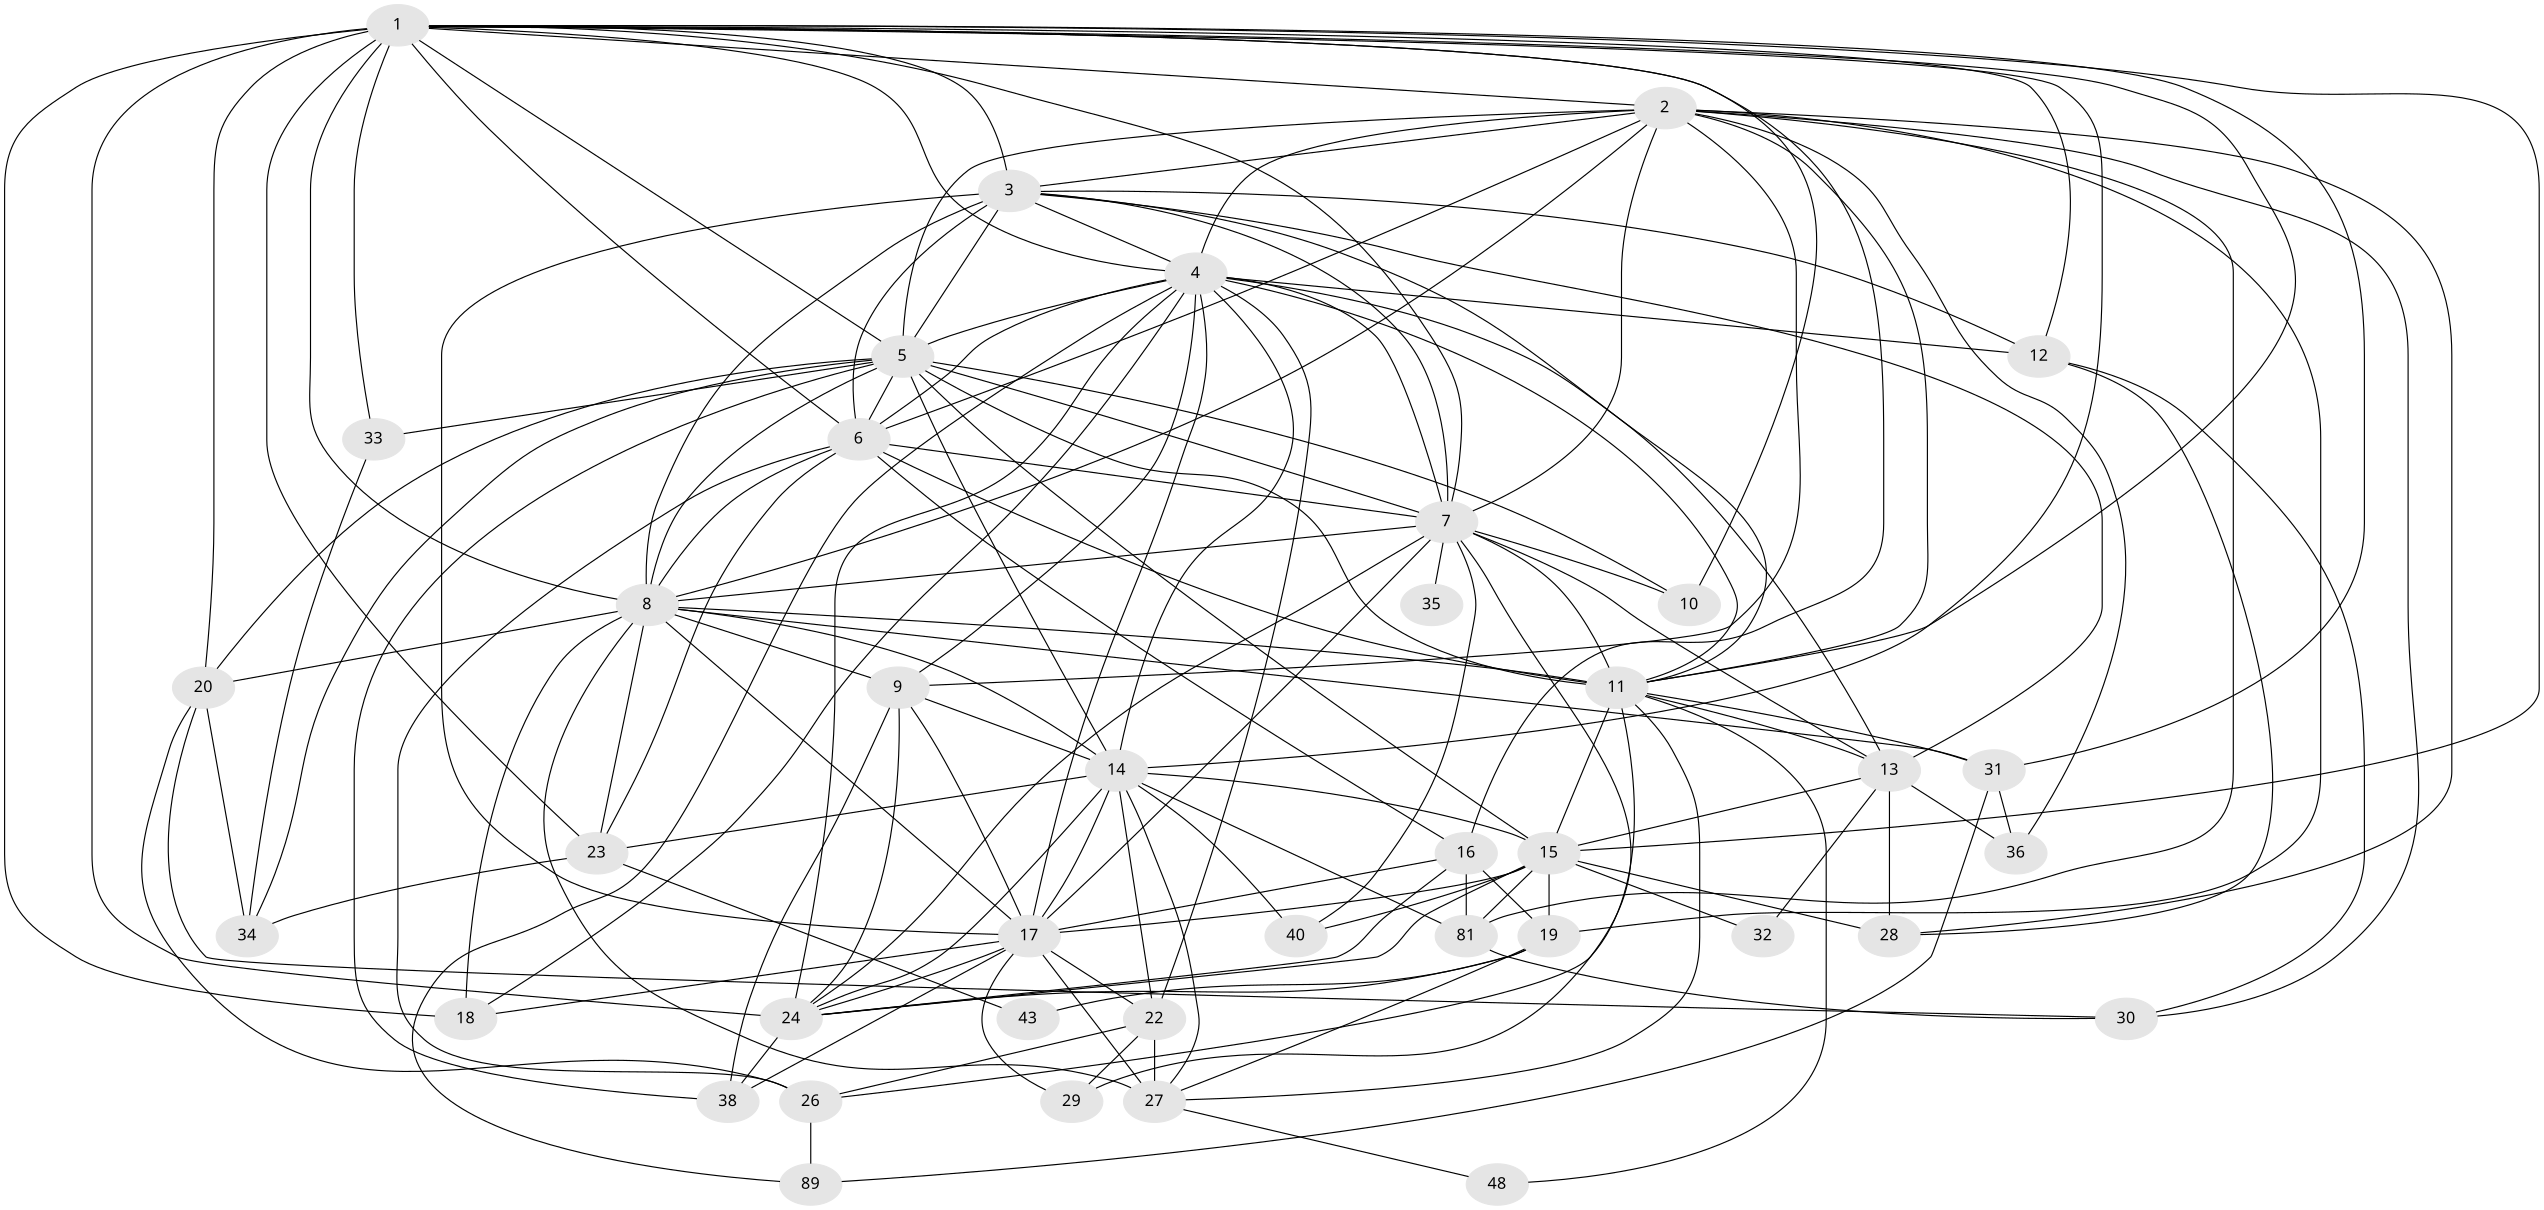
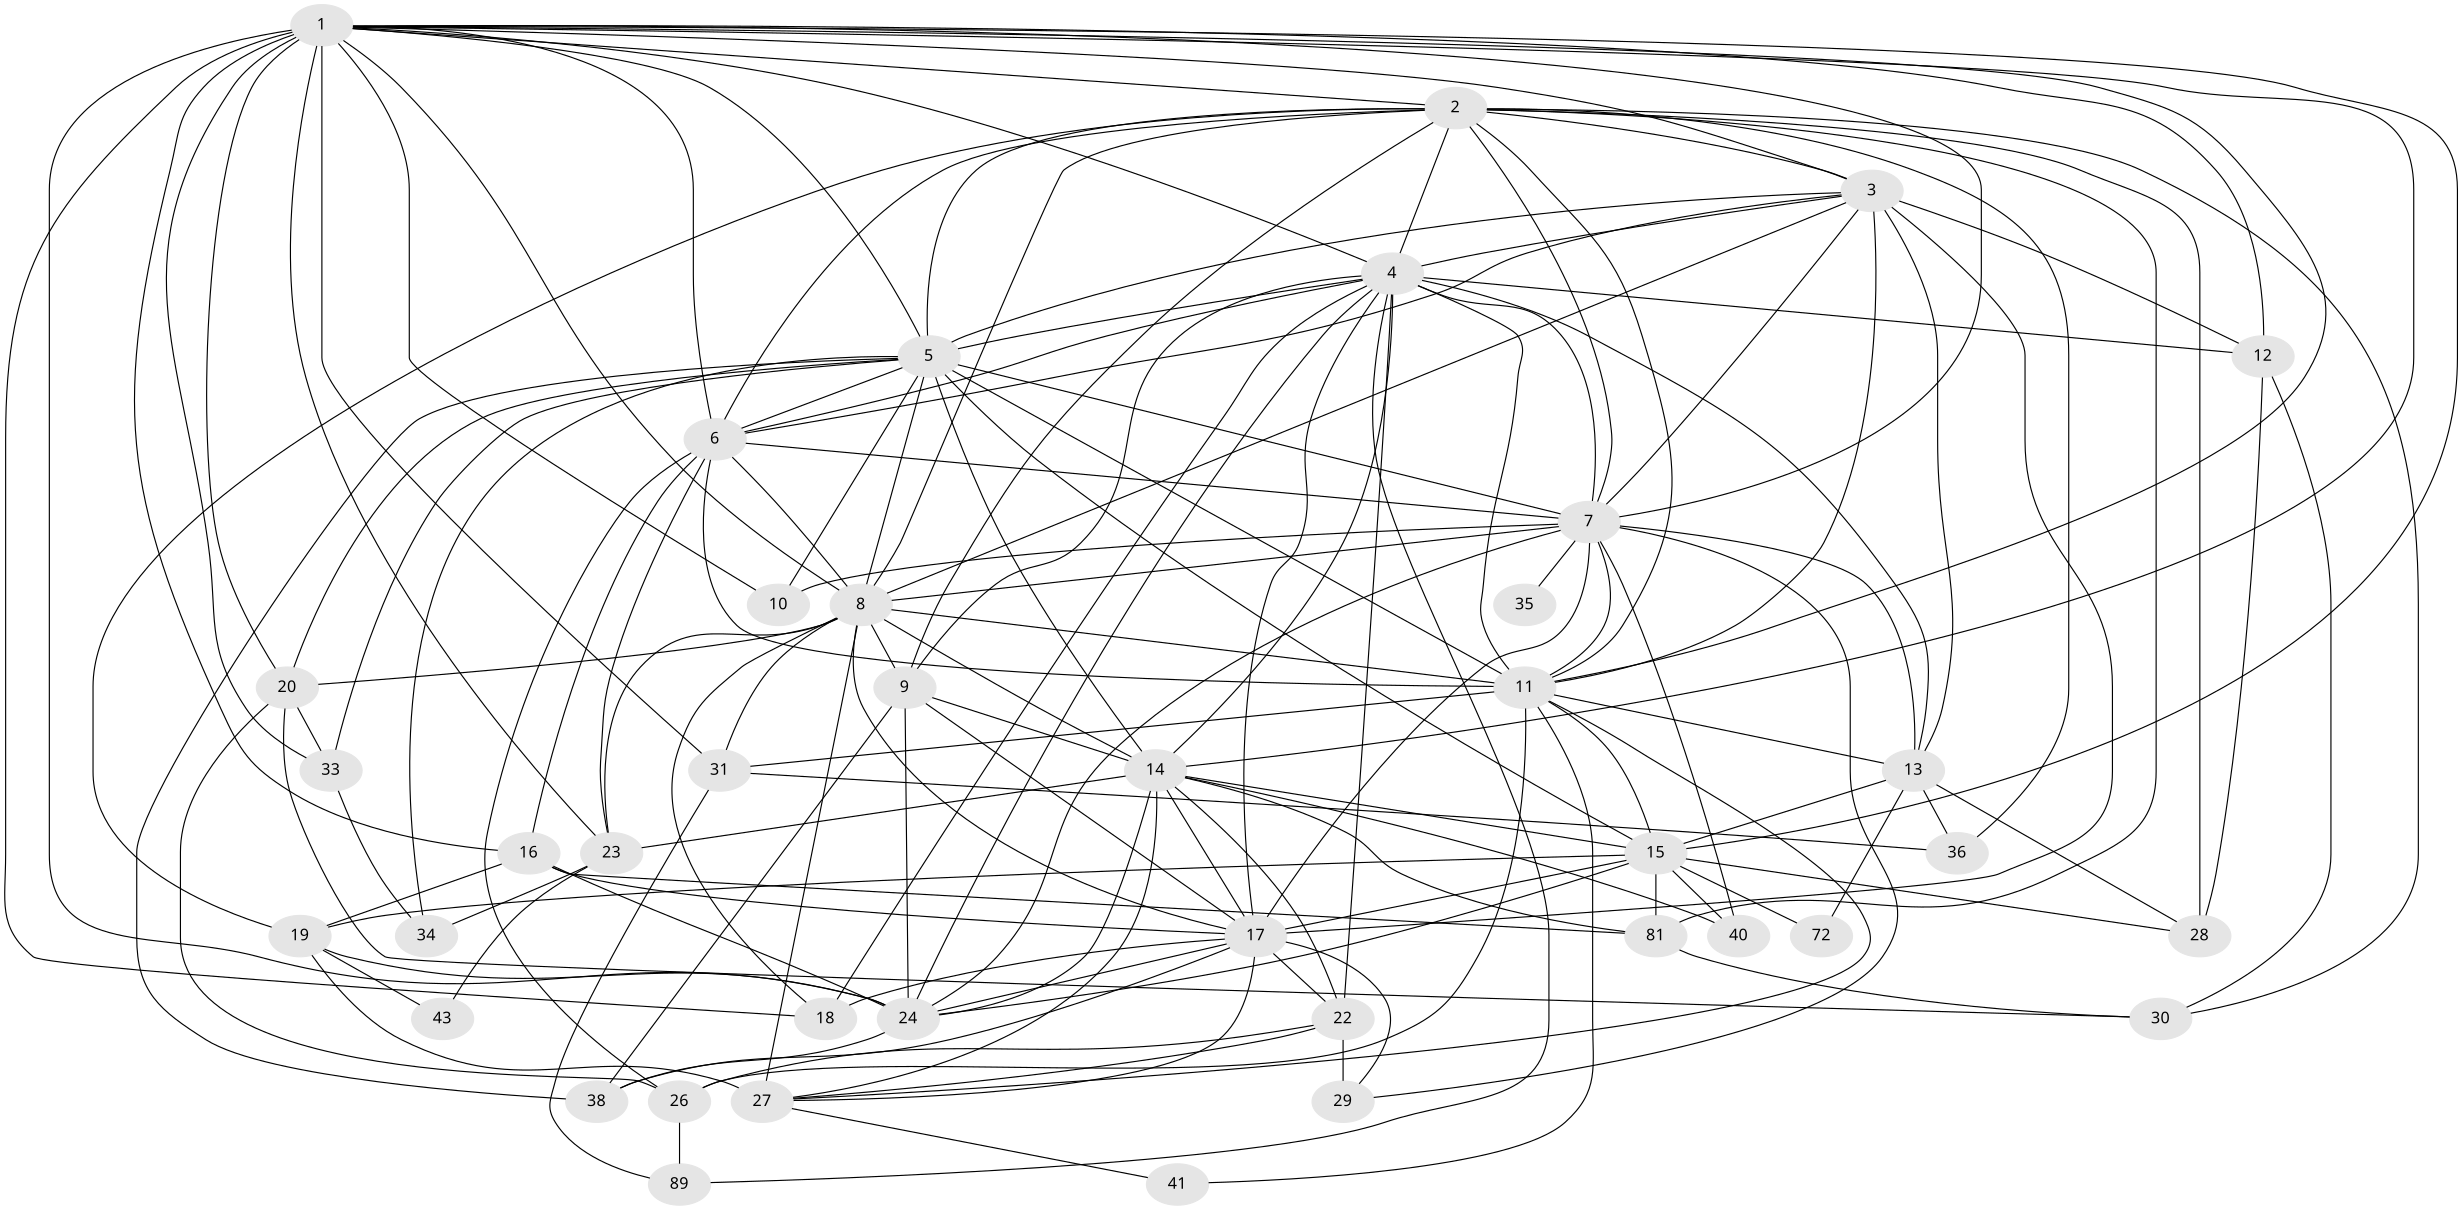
  graph {
    fontname="Noto Sans"
    node [color=gray90 fontname="Noto Sans" style=filled]
    edge [fontname="Noto Sans" weight=1.0]
    1
    2
    3
    4
    5
    6
    7
    8
    10
    11
    12
    14
    15
    16
    18
    20
    23
    24
    31
    33
    9
    19
    n23 [label=81]
    28
    30
    36
    13
    17
    22
    n30 [label=89]
    34
    38
    26
    29
    35
    40
    27
-   41 [label=48]
-   32
+   41
+   32 [label=72]
    43
    1 -- 2 [weight=2.0]
    1 -- 3
    1 -- 4 [weight=2.0]
    1 -- 5 [weight=2.0]
    1 -- 6 [weight=2.0]
    1 -- 7
    1 -- 8
    1 -- 10
    1 -- 11
    1 -- 12
    1 -- 14 [weight=2.0]
    1 -- 15
    1 -- 16
    1 -- 18
    1 -- 20 [weight=2.0]
    1 -- 23
    1 -- 24 [weight=11.0]
    1 -- 31 [weight=2.0]
    1 -- 33
    2 -- 3 [weight=2.0]
    2 -- 4 [weight=2.0]
    2 -- 5 [weight=4.0]
    2 -- 6 [weight=2.0]
    2 -- 7 [weight=2.0]
    2 -- 8 [weight=2.0]
    2 -- 11 [weight=3.0]
    2 -- 9
    2 -- 19
    2 -- n23 [weight=3.0]
    2 -- 28 [weight=3.0]
    2 -- 30
    2 -- 36
    3 -- 4 [weight=2.0]
    3 -- 5 [weight=3.0]
    3 -- 6
    3 -- 7
    3 -- 8 [weight=2.0]
    3 -- 11
    3 -- 12
    3 -- 13
    3 -- 17 [weight=9.0]
    4 -- 5 [weight=2.0]
    4 -- 6 [weight=2.0]
    4 -- 7
    4 -- 11
    4 -- 12
    4 -- 14
    4 -- 18
    4 -- 24 [weight=2.0]
    4 -- 9
    4 -- 13
    4 -- 17
    4 -- 22 [weight=5.0]
    4 -- n30
    5 -- 6 [weight=3.0]
    5 -- 7 [weight=2.0]
    5 -- 8 [weight=2.0]
    5 -- 10
    5 -- 11
    5 -- 14 [weight=11.0]
    5 -- 15
    5 -- 20
    5 -- 33
    5 -- 34
    5 -- 38
    6 -- 7
    6 -- 8
    6 -- 11 [weight=11.0]
    6 -- 16
    6 -- 23
    6 -- 26 [weight=2.0]
    7 -- 8 [weight=2.0]
    7 -- 10
    7 -- 11
    7 -- 24
    7 -- 13 [weight=2.0]
    7 -- 17
    7 -- 29
    7 -- 35
    7 -- 40
    8 -- 11
    8 -- 14 [weight=2.0]
    8 -- 18
    8 -- 20
    8 -- 23
    8 -- 31
    8 -- 9
    8 -- 17 [weight=2.0]
    8 -- 27 [weight=8.0]
    11 -- 15 [weight=2.0]
    11 -- 31
    11 -- 13
    11 -- 26
    11 -- 27
    11 -- 41
    12 -- 28
    12 -- 30
    14 -- 15
    14 -- 23
    14 -- 24
    14 -- n23
    14 -- 17 [weight=2.0]
    14 -- 22 [weight=2.0]
    14 -- 40
    14 -- 27 [weight=2.0]
    15 -- 24
    15 -- 19
    15 -- n23 [weight=2.0]
    15 -- 28
    15 -- 17
    15 -- 40
    15 -- 32
    16 -- 24
    16 -- 19 [weight=2.0]
    16 -- n23
    16 -- 17
-   20 -- 34
+   20 -- 33
    20 -- 30
    20 -- 26
    23 -- 34
    23 -- 43
    24 -- 38
    31 -- 36
    31 -- n30
    33 -- 34
    9 -- 14
    9 -- 24
    9 -- 17
    9 -- 38
    19 -- 24
    19 -- 27 [weight=2.0]
    19 -- 43
    n23 -- 30
    13 -- 15
    13 -- 28
    13 -- 36
    13 -- 32
    17 -- 18
    17 -- 24 [weight=3.0]
    17 -- 22
    17 -- 38
    17 -- 29
    17 -- 27
    22 -- 26
    22 -- 29 [weight=3.0]
    22 -- 27
    26 -- n30
    27 -- 41
  }
